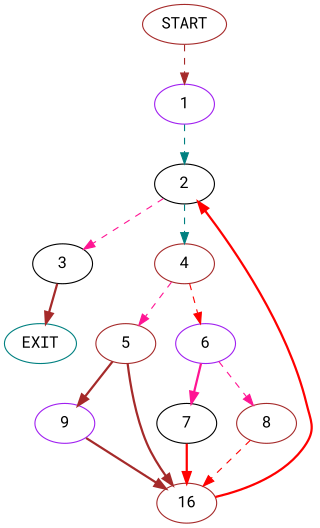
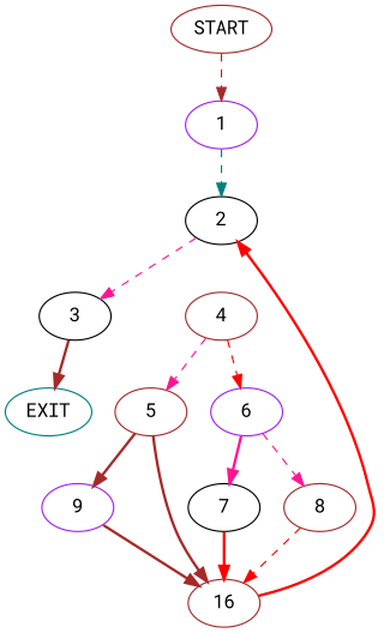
  digraph {
    fontname="Roboto Mono"
    node [color=brown fontname="Roboto Mono"]
    edge [color=brown fontname="Roboto Mono" style=dashed]
    n1 [label=START]
    1 [color=purple]
    2 [color=black]
    n4 [color=teal label=EXIT]
    3 [color=black]
    4
    5
    6 [color=purple]
    9 [color=purple]
    n10 [label=16]
    7 [color=black]
    8
    n1 -> 1
    1 -> 2 [color=teal]
    2 -> 3 [color=deeppink]
-   2 -> 4 [color=teal]
    3 -> n4 [style=bold]
    4 -> 5 [color=deeppink]
    4 -> 6 [color=red]
    5 -> 9 [style=bold]
    5 -> n10 [style=bold]
    6 -> 7 [color=deeppink style=bold]
    6 -> 8 [color=deeppink]
    9 -> n10 [style=bold]
    n10 -> 2 [color=red style=bold]
    7 -> n10 [color=red style=bold]
    8 -> n10 [color=red]
  }
